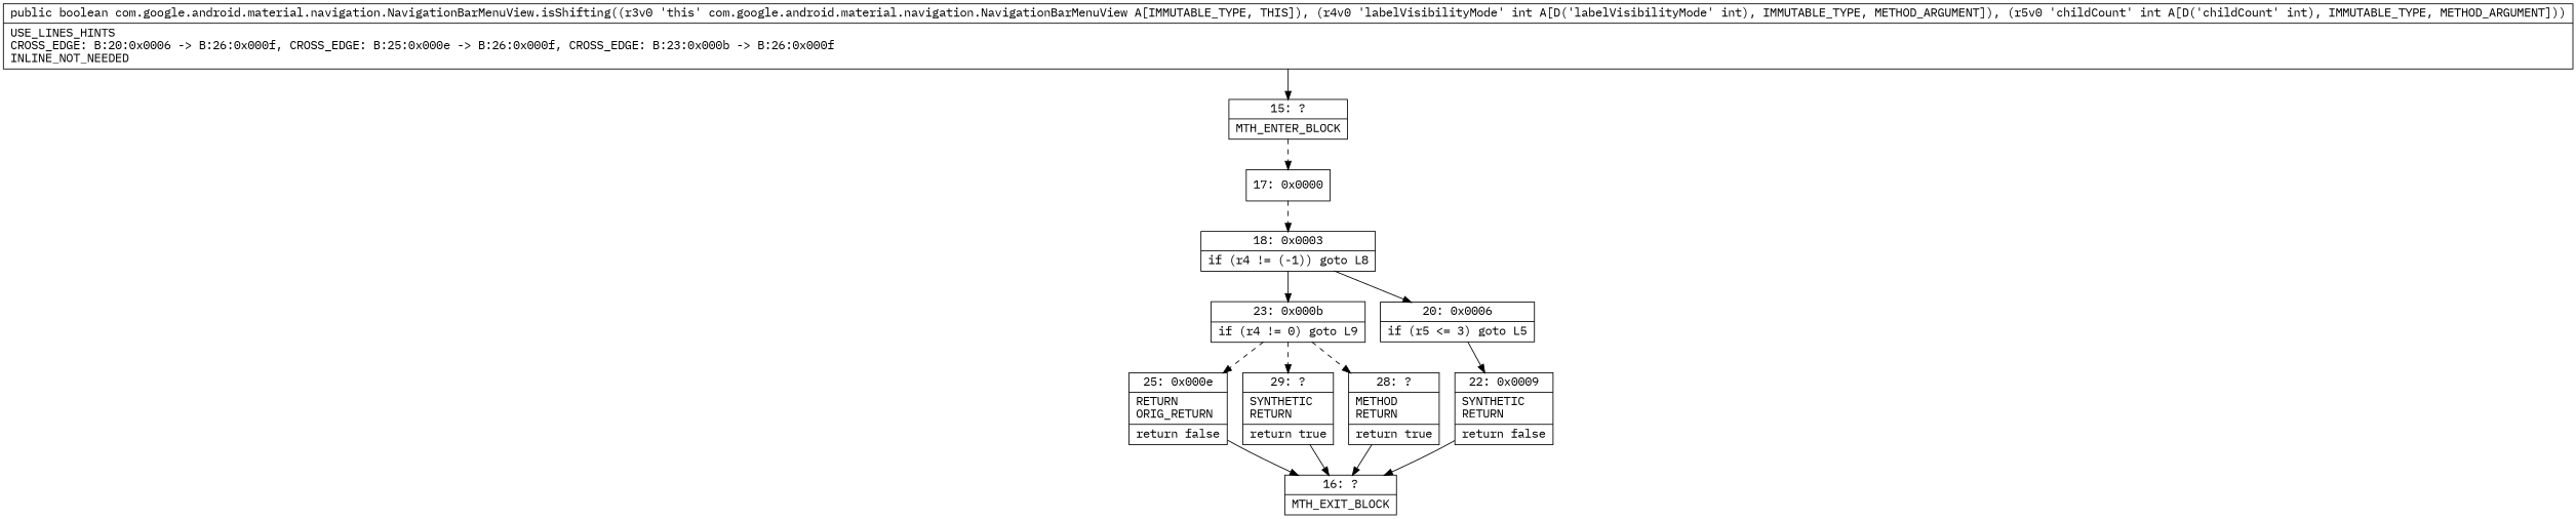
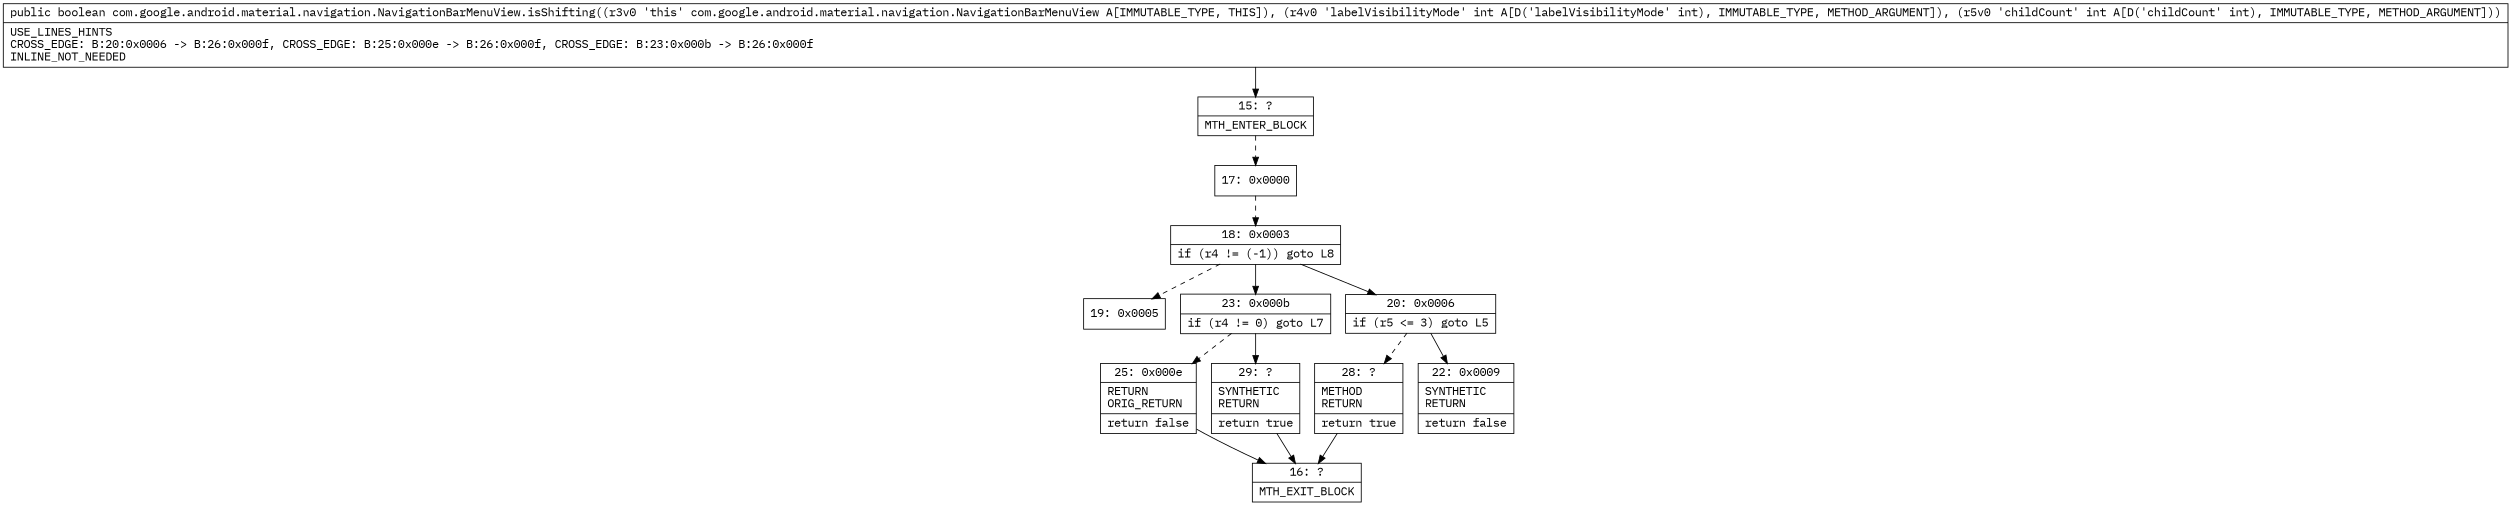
  digraph {
    fontname="IBM Plex Mono"
    node [fontname="IBM Plex Mono" shape=record]
    edge [fontname="IBM Plex Mono"]
    n1 [label="{15\:\ ?|MTH_ENTER_BLOCK\l}"]
    n2 [label="{17\:\ 0x0000}"]
    n3 [label="{18\:\ 0x0003|if (r4 != (\-1)) goto L8\l}"]
-   n5 [label="{23\:\ 0x000b|if (r4 != 0) goto L9\l}"]
+   n4 [label="{19\:\ 0x0005}"]
+   n5 [label="{23\:\ 0x000b|if (r4 != 0) goto L7\l}"]
    n6 [label="{20\:\ 0x0006|if (r5 \<= 3) goto L5\l}"]
    n7 [label="{25\:\ 0x000e|RETURN\lORIG_RETURN\l|return false\l}"]
    n8 [label="{29\:\ ?|SYNTHETIC\lRETURN\l|return true\l}"]
    n9 [label="{22\:\ 0x0009|SYNTHETIC\lRETURN\l|return false\l}"]
    n10 [label="{28\:\ ?|METHOD\lRETURN\l|return true\l}"]
    n11 [label="{16\:\ ?|MTH_EXIT_BLOCK\l}"]
    n12 [label="{public boolean com.google.android.material.navigation.NavigationBarMenuView.isShifting((r3v0 'this' com.google.android.material.navigation.NavigationBarMenuView A[IMMUTABLE_TYPE, THIS]), (r4v0 'labelVisibilityMode' int A[D('labelVisibilityMode' int), IMMUTABLE_TYPE, METHOD_ARGUMENT]), (r5v0 'childCount' int A[D('childCount' int), IMMUTABLE_TYPE, METHOD_ARGUMENT]))  | USE_LINES_HINTS\lCROSS_EDGE: B:20:0x0006 \-\> B:26:0x000f, CROSS_EDGE: B:25:0x000e \-\> B:26:0x000f, CROSS_EDGE: B:23:0x000b \-\> B:26:0x000f\lINLINE_NOT_NEEDED\l}"]
    n1 -> n2 [style=dashed]
    n2 -> n3 [style=dashed]
+   n3 -> n4 [style=dashed]
    n3 -> n5
    n3 -> n6
    n5 -> n7 [style=dashed]
-   n5 -> n8 [style=dashed]
+   n5 -> n8 [style=solid]
    n6 -> n9
-   n5 -> n10 [style=dashed]
+   n6 -> n10 [style=dashed]
    n7 -> n11
    n8 -> n11
-   n9 -> n11
    n10 -> n11
    n12 -> n1
  }
